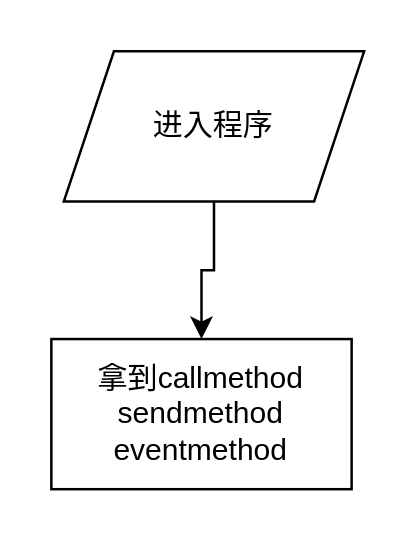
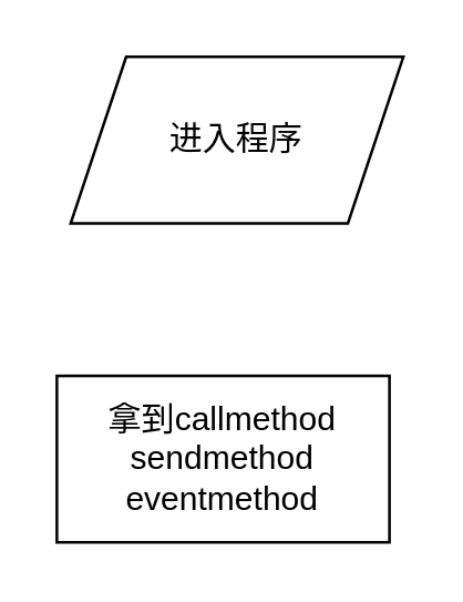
  <mxCell id="0" />
  <mxCell id="1" parent="0" />
  <mxCell id="2" value="拿到callmethod&lt;br&gt;sendmethod&lt;br&gt;eventmethod" style="rounded=0;whiteSpace=wrap;html=1;" vertex="1" parent="1"><mxGeometry x="20" y="135" width="120" height="60" as="geometry" /></mxCell>
- <mxCell id="3" style="edgeStyle=orthogonalEdgeStyle;rounded=0;orthogonalLoop=1;jettySize=auto;html=1;entryX=0.5;entryY=0;entryDx=0;entryDy=0;" edge="1" parent="1" source="4" target="2"><mxGeometry relative="1" as="geometry" /></mxCell>
  <mxCell id="4" value="进入程序" style="shape=parallelogram;perimeter=parallelogramPerimeter;whiteSpace=wrap;html=1;fixedSize=1;" vertex="1" parent="1"><mxGeometry x="25" y="20" width="120" height="60" as="geometry" /></mxCell>
